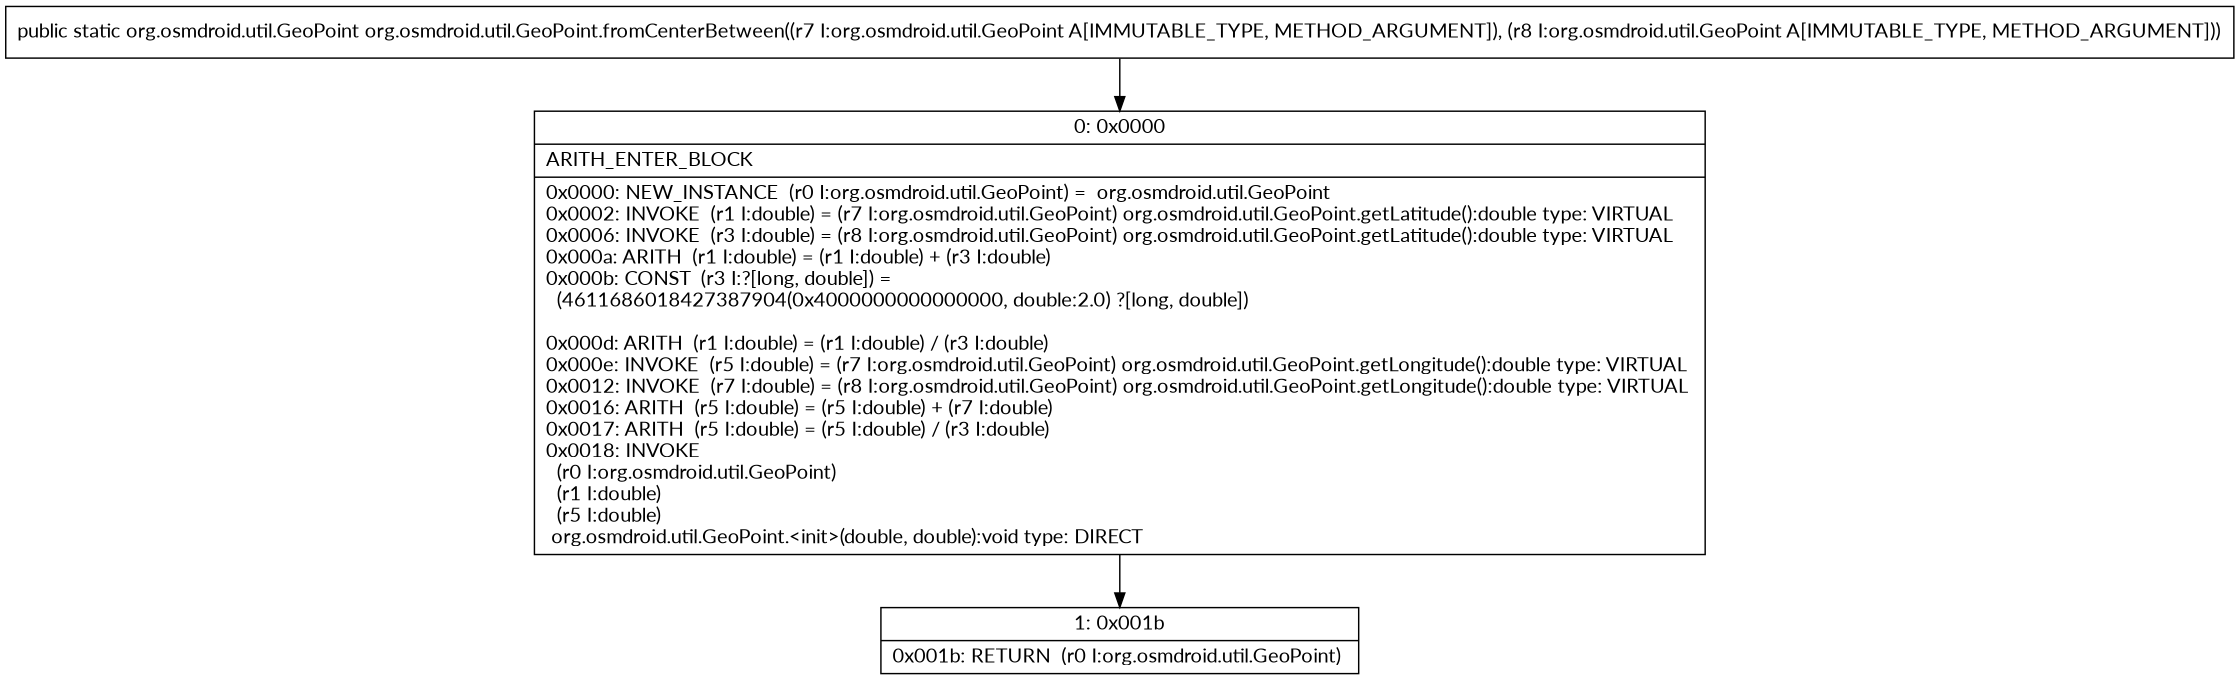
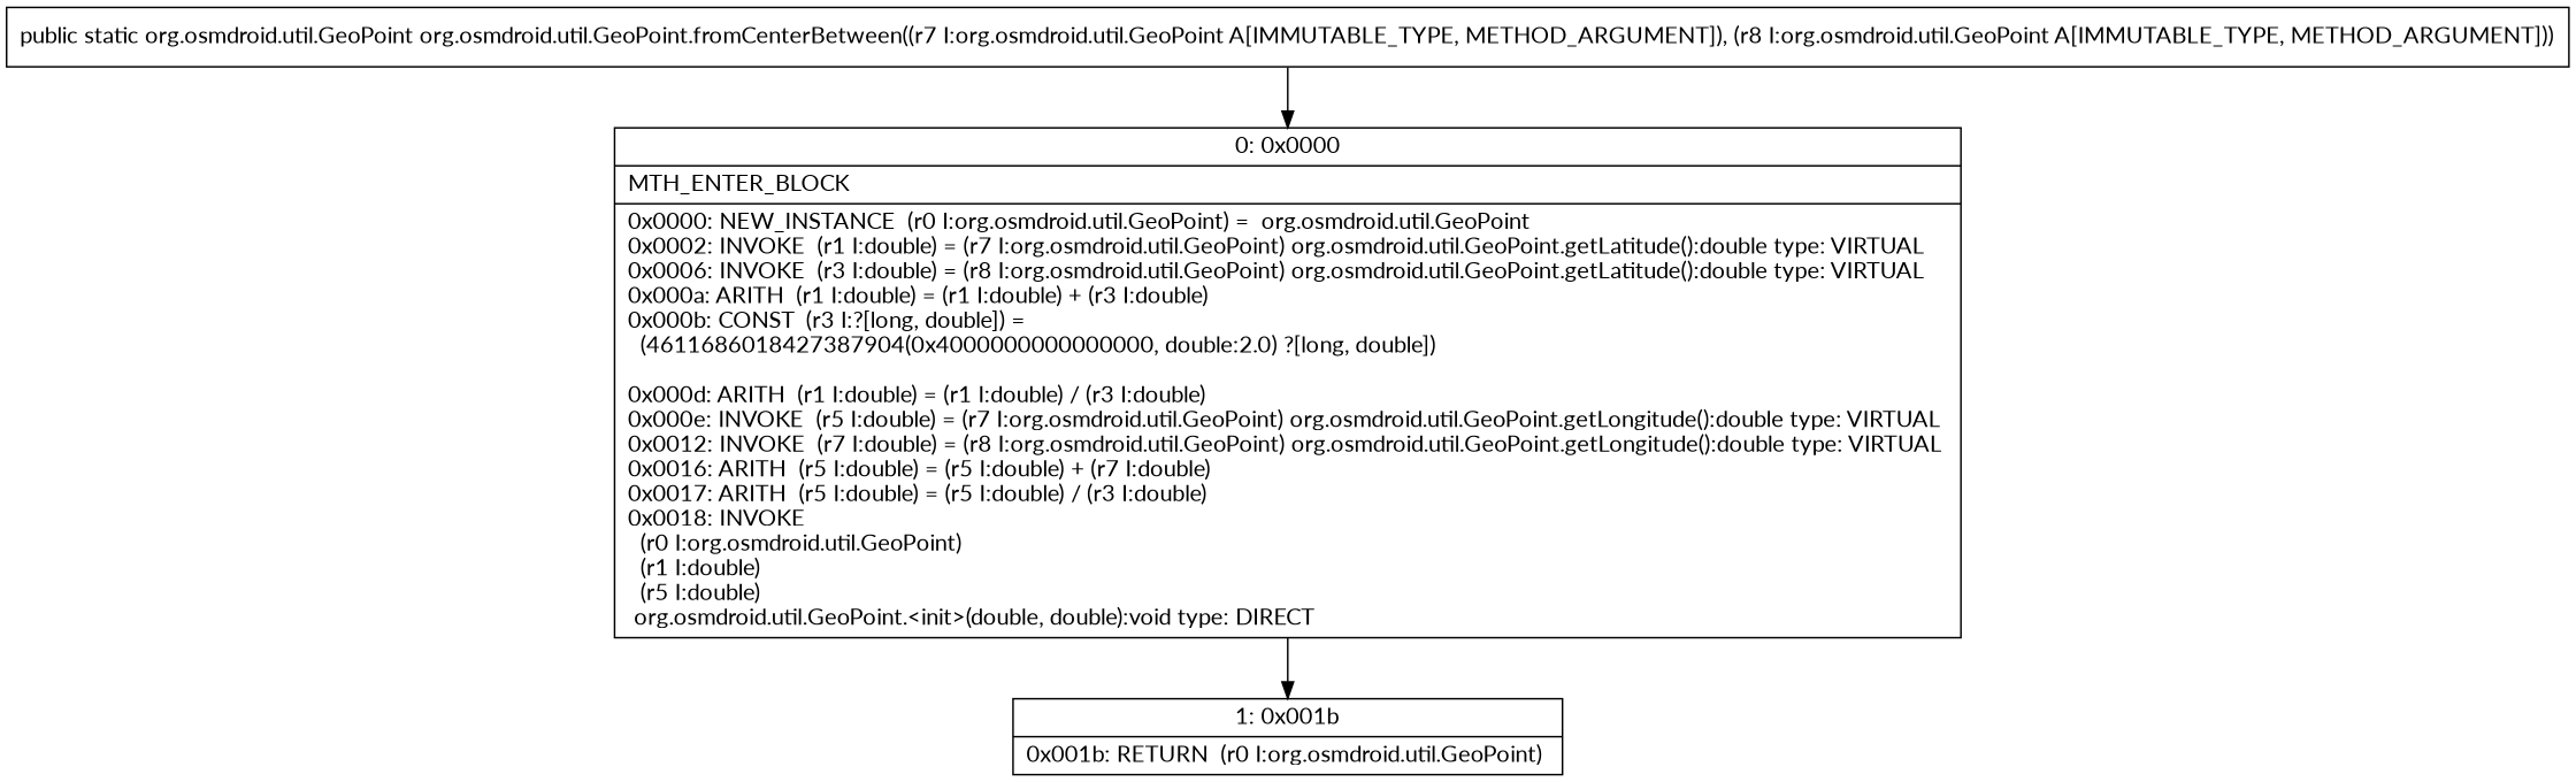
  digraph {
    fontname=Lato
    node [shape=record fontname=Lato]
    edge [fontname=Lato]
-   n1 [label="{0\:\ 0x0000|ARITH_ENTER_BLOCK\l|0x0000: NEW_INSTANCE  (r0 I:org.osmdroid.util.GeoPoint) =  org.osmdroid.util.GeoPoint \l0x0002: INVOKE  (r1 I:double) = (r7 I:org.osmdroid.util.GeoPoint) org.osmdroid.util.GeoPoint.getLatitude():double type: VIRTUAL \l0x0006: INVOKE  (r3 I:double) = (r8 I:org.osmdroid.util.GeoPoint) org.osmdroid.util.GeoPoint.getLatitude():double type: VIRTUAL \l0x000a: ARITH  (r1 I:double) = (r1 I:double) + (r3 I:double) \l0x000b: CONST  (r3 I:?[long, double]) = \l  (4611686018427387904(0x4000000000000000, double:2.0) ?[long, double])\l \l0x000d: ARITH  (r1 I:double) = (r1 I:double) \/ (r3 I:double) \l0x000e: INVOKE  (r5 I:double) = (r7 I:org.osmdroid.util.GeoPoint) org.osmdroid.util.GeoPoint.getLongitude():double type: VIRTUAL \l0x0012: INVOKE  (r7 I:double) = (r8 I:org.osmdroid.util.GeoPoint) org.osmdroid.util.GeoPoint.getLongitude():double type: VIRTUAL \l0x0016: ARITH  (r5 I:double) = (r5 I:double) + (r7 I:double) \l0x0017: ARITH  (r5 I:double) = (r5 I:double) \/ (r3 I:double) \l0x0018: INVOKE  \l  (r0 I:org.osmdroid.util.GeoPoint)\l  (r1 I:double)\l  (r5 I:double)\l org.osmdroid.util.GeoPoint.\<init\>(double, double):void type: DIRECT \l}"]
+   n1 [label="{0\:\ 0x0000|MTH_ENTER_BLOCK\l|0x0000: NEW_INSTANCE  (r0 I:org.osmdroid.util.GeoPoint) =  org.osmdroid.util.GeoPoint \l0x0002: INVOKE  (r1 I:double) = (r7 I:org.osmdroid.util.GeoPoint) org.osmdroid.util.GeoPoint.getLatitude():double type: VIRTUAL \l0x0006: INVOKE  (r3 I:double) = (r8 I:org.osmdroid.util.GeoPoint) org.osmdroid.util.GeoPoint.getLatitude():double type: VIRTUAL \l0x000a: ARITH  (r1 I:double) = (r1 I:double) + (r3 I:double) \l0x000b: CONST  (r3 I:?[long, double]) = \l  (4611686018427387904(0x4000000000000000, double:2.0) ?[long, double])\l \l0x000d: ARITH  (r1 I:double) = (r1 I:double) \/ (r3 I:double) \l0x000e: INVOKE  (r5 I:double) = (r7 I:org.osmdroid.util.GeoPoint) org.osmdroid.util.GeoPoint.getLongitude():double type: VIRTUAL \l0x0012: INVOKE  (r7 I:double) = (r8 I:org.osmdroid.util.GeoPoint) org.osmdroid.util.GeoPoint.getLongitude():double type: VIRTUAL \l0x0016: ARITH  (r5 I:double) = (r5 I:double) + (r7 I:double) \l0x0017: ARITH  (r5 I:double) = (r5 I:double) \/ (r3 I:double) \l0x0018: INVOKE  \l  (r0 I:org.osmdroid.util.GeoPoint)\l  (r1 I:double)\l  (r5 I:double)\l org.osmdroid.util.GeoPoint.\<init\>(double, double):void type: DIRECT \l}"]
    n2 [label="{1\:\ 0x001b|0x001b: RETURN  (r0 I:org.osmdroid.util.GeoPoint) \l}"]
    n3 [label="{public static org.osmdroid.util.GeoPoint org.osmdroid.util.GeoPoint.fromCenterBetween((r7 I:org.osmdroid.util.GeoPoint A[IMMUTABLE_TYPE, METHOD_ARGUMENT]), (r8 I:org.osmdroid.util.GeoPoint A[IMMUTABLE_TYPE, METHOD_ARGUMENT])) }"]
    n1 -> n2
    n3 -> n1
  }
